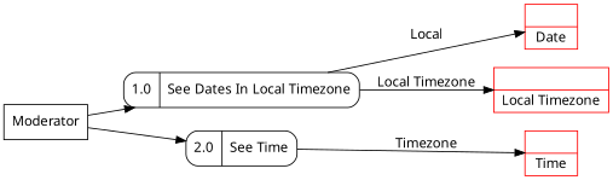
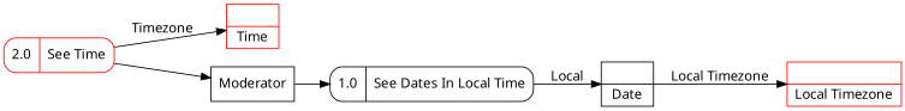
  digraph {
    fontname="Noto Sans"
    rankdir=LR
    node [fontname="Noto Sans" shape=record]
    edge [fontname="Noto Sans"]
-   n1 [color=red label="<f0>  |<f1> Date "]
+   n1 [color=black label="<f0>  |<f1> Date "]
    n2 [color=red label="<f0>  |<f1> Local Timezone "]
    n3 [color=red label="<f0>  |<f1> Time "]
    n4 [label=Moderator shape=box]
-   n5 [label="{<f0> 1.0|<f1> See Dates In Local Timezone }" shape=Mrecord]
-   n6 [label="{<f0> 2.0|<f1> See Time }" shape=Mrecord]
+   n5 [label="{<f0> 1.0|<f1> See Dates In Local Time }" shape=Mrecord]
+   n6 [label="{<f0> 2.0|<f1> See Time }" shape=Mrecord color=red]
    n4 -> n5
-   n4 -> n6
+   n6 -> n4
    n5 -> n1 [label=Local]
-   n5 -> n2 [label="Local Timezone"]
+   n1 -> n2 [label="Local Timezone"]
    n6 -> n3 [label=Timezone]
  }
